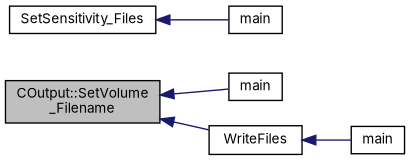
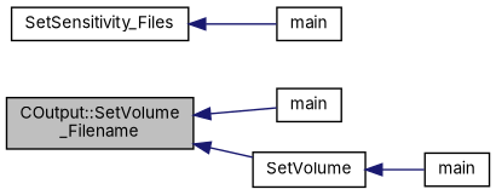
  digraph {
    fontname=Inter
    rankdir=LR
    node [color=black fillcolor=white fontname=Inter fontsize=10 shape=record style=filled]
    edge [color=midnightblue dir=back fontname=Inter fontsize=10 labelfontname=Helvetica labelfontsize=10 style=solid]
    n1 [fillcolor=grey75 fontcolor=black height=0.2 label="COutput::SetVolume\l_Filename" width=0.4]
    n2 [height=0.2 label=main width=0.4]
-   n3 [height=0.2 label=WriteFiles width=0.4]
+   n3 [height=0.2 label=SetVolume width=0.4]
    n4 [height=0.2 label=SetSensitivity_Files width=0.4]
    n5 [height=0.2 label=main width=0.4]
    n6 [height=0.2 label=main width=0.4]
    n1 -> n2
    n1 -> n3
    n3 -> n6
    n4 -> n5
  }
